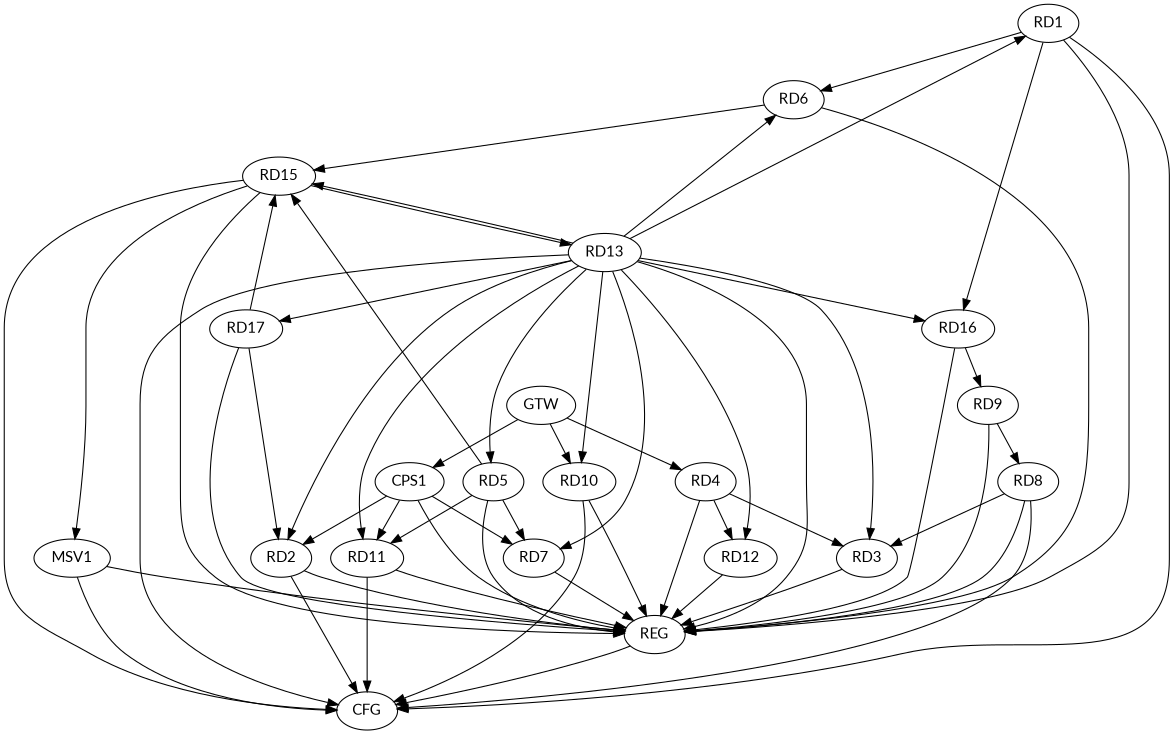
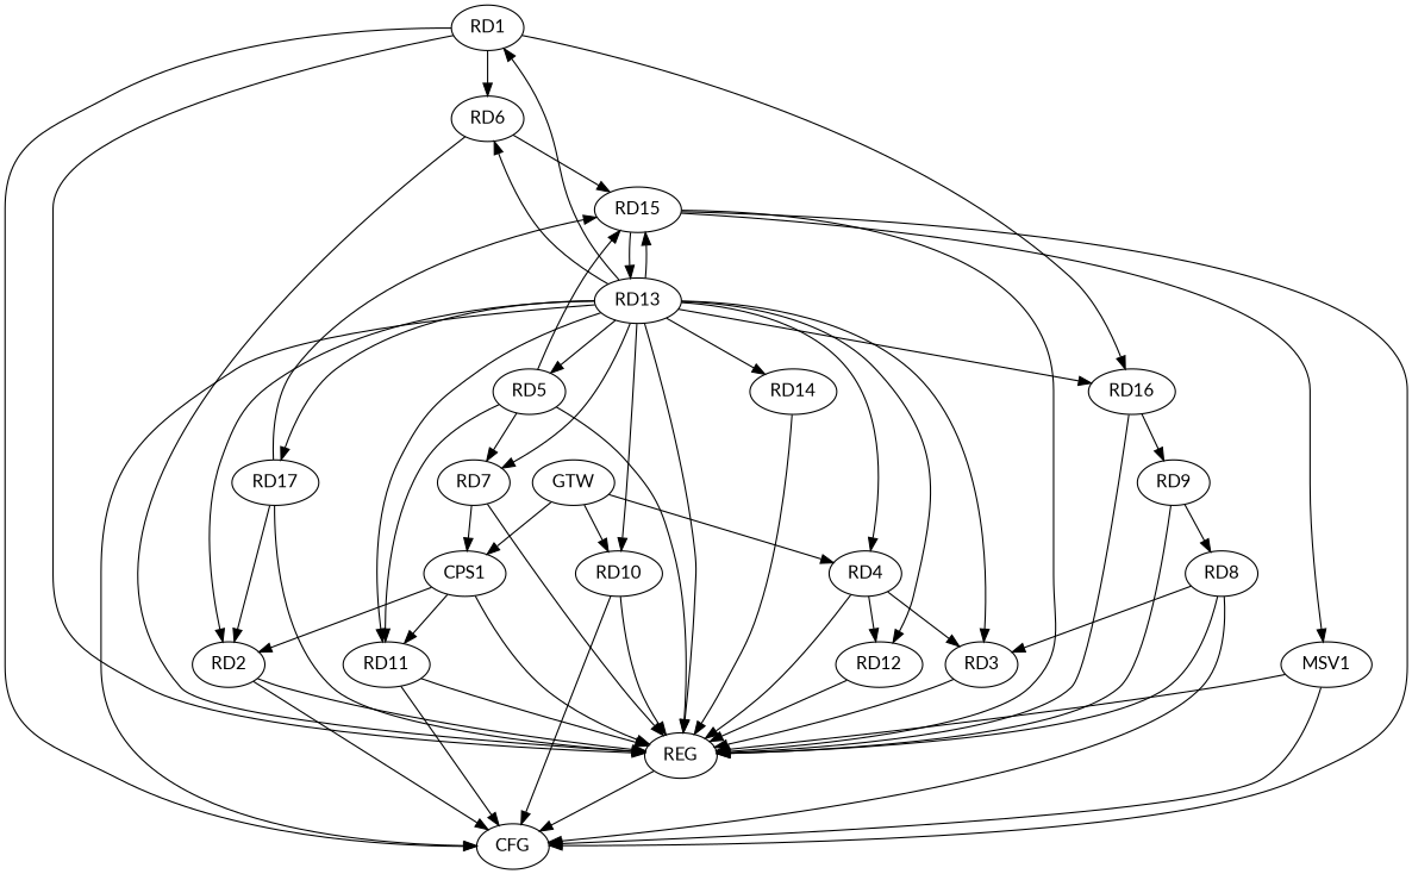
  strict digraph {
    fontname=Lato
    node [fontname=Lato]
    edge [fontname=Lato]
    n1 [label=RD1]
    n2 [label=RD6]
    n3 [label=RD16]
    n4 [label=REG]
    n5 [label=CFG]
    n6 [label=RD15]
    n7 [label=RD9]
    n8 [label=RD2]
    n9 [label=RD3]
    n10 [label=RD4]
    n11 [label=RD12]
    n12 [label=RD5]
    n13 [label=RD7]
    n14 [label=RD11]
    n15 [label=RD13]
    n16 [label=MSV1]
    n17 [label=RD8]
    n18 [label=RD10]
+   n19 [label=RD14]
    n20 [label=RD17]
    n21 [label=CPS1]
    n22 [label=GTW]
    n1 -> n2
    n1 -> n3
    n1 -> n4
    n1 -> n5
    n2 -> n4
    n2 -> n6
    n3 -> n4
    n3 -> n7
    n4 -> n5
    n6 -> n4
    n6 -> n5
    n6 -> n15
    n6 -> n16
    n7 -> n4
    n7 -> n17
    n8 -> n4
    n8 -> n5
    n9 -> n4
    n10 -> n4
    n10 -> n9
    n10 -> n11
    n11 -> n4
    n12 -> n4
    n12 -> n6
    n12 -> n13
    n12 -> n14
    n13 -> n4
    n14 -> n4
    n14 -> n5
    n15 -> n1
    n15 -> n2
    n15 -> n3
    n15 -> n4
    n15 -> n5
    n15 -> n6
    n15 -> n8
    n15 -> n9
+   n15 -> n10
    n15 -> n11
    n15 -> n12
    n15 -> n13
    n15 -> n14
    n15 -> n18
+   n15 -> n19
    n15 -> n20
    n16 -> n4
    n16 -> n5
    n17 -> n4
    n17 -> n5
    n17 -> n9
    n18 -> n4
    n18 -> n5
+   n19 -> n4
    n20 -> n4
    n20 -> n6
    n20 -> n8
    n21 -> n4
    n21 -> n8
-   n21 -> n13
+   n13 -> n21
    n21 -> n14
    n22 -> n10
    n22 -> n18
    n22 -> n21
  }
